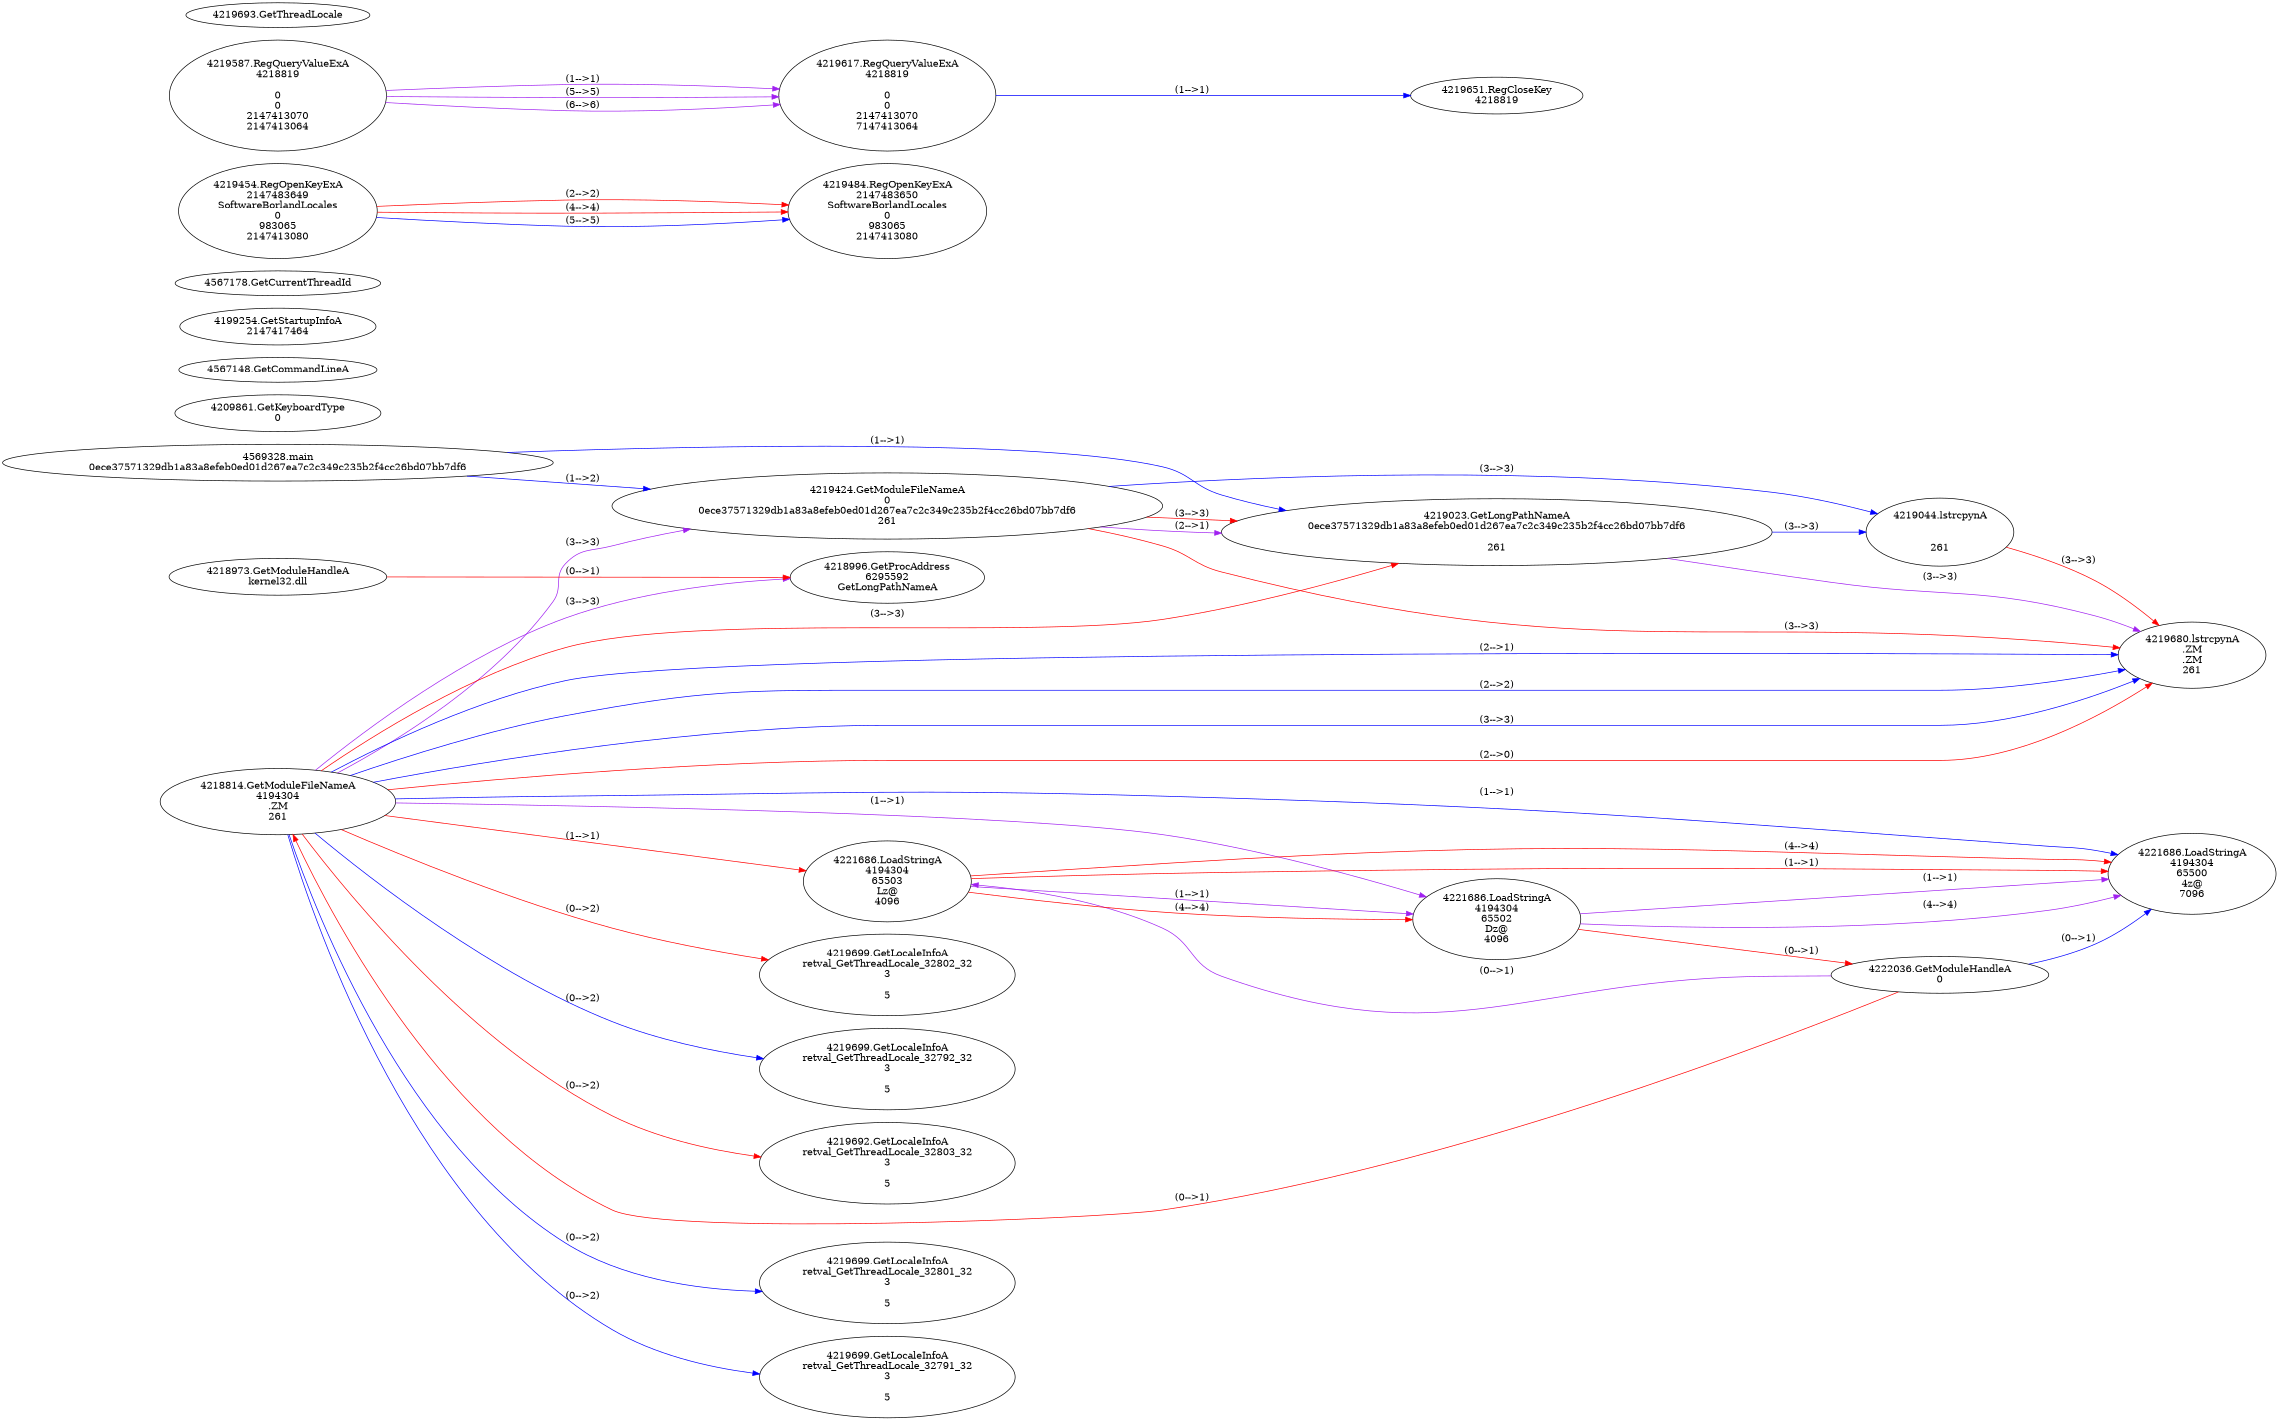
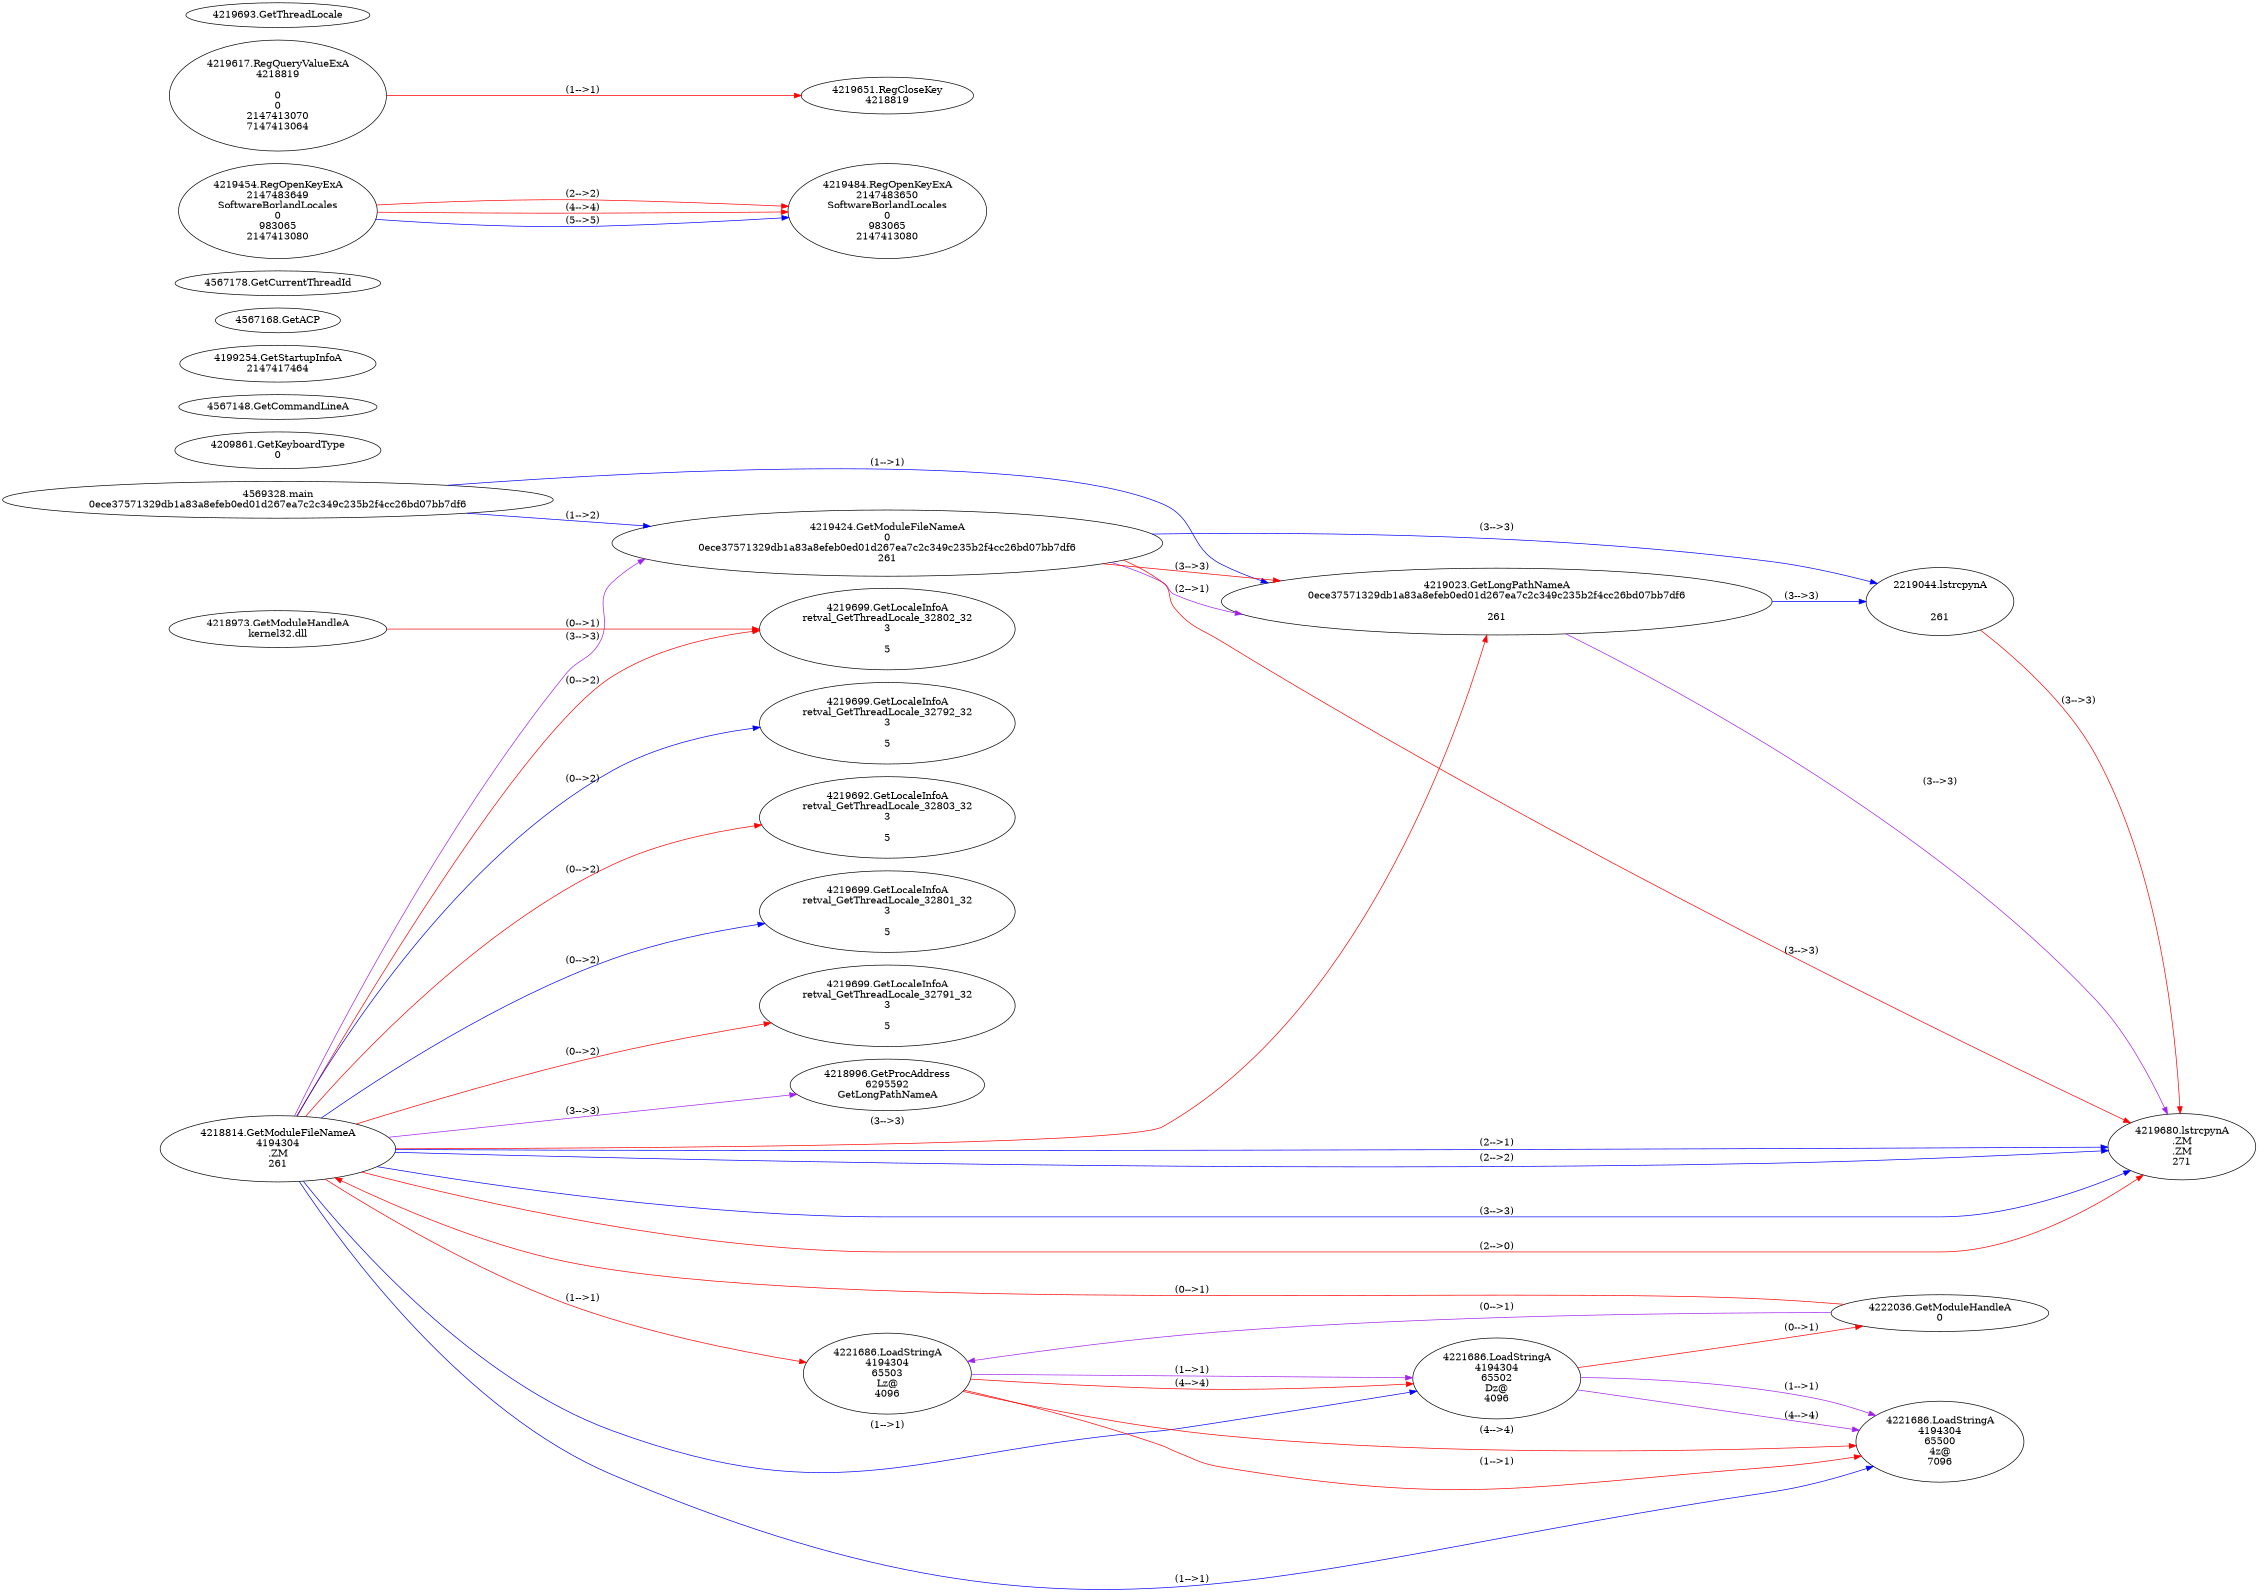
  digraph {
    rankdir=LR
    edge [color=red]
    n1 [label="4569328.main\n0ece37571329db1a83a8efeb0ed01d267ea7c2c349c235b2f4cc26bd07bb7df6"]
    n2 [label="4219424.GetModuleFileNameA\n0\n0ece37571329db1a83a8efeb0ed01d267ea7c2c349c235b2f4cc26bd07bb7df6\n261"]
    n3 [label="4219023.GetLongPathNameA\n0ece37571329db1a83a8efeb0ed01d267ea7c2c349c235b2f4cc26bd07bb7df6\n\n261"]
-   n4 [label="4219044.lstrcpynA\n\n\n261"]
-   n5 [label="4219680.lstrcpynA\n.ZM\n.ZM\n261"]
+   n4 [label="2219044.lstrcpynA\n\n\n261"]
+   n5 [label="4219680.lstrcpynA\n.ZM\n.ZM\n271"]
    n6 [label="4222036.GetModuleHandleA\n0"]
    n7 [label="4218814.GetModuleFileNameA\n4194304\n.ZM\n261"]
    n8 [label="4221686.LoadStringA\n4194304\n65503\nLz@\n4096"]
    n9 [label="4221686.LoadStringA\n4194304\n65500\n4z@\n7096"]
    n10 [label="4221686.LoadStringA\n4194304\n65502\nDz@\n4096"]
    n11 [label="4219699.GetLocaleInfoA\nretval_GetThreadLocale_32802_32\n3\n\n5"]
    n12 [label="4219699.GetLocaleInfoA\nretval_GetThreadLocale_32792_32\n3\n\n5"]
    n13 [label="4219692.GetLocaleInfoA\nretval_GetThreadLocale_32803_32\n3\n\n5"]
    n14 [label="4219699.GetLocaleInfoA\nretval_GetThreadLocale_32801_32\n3\n\n5"]
    n15 [label="4219699.GetLocaleInfoA\nretval_GetThreadLocale_32791_32\n3\n\n5"]
    n16 [label="4218996.GetProcAddress\n6295592\nGetLongPathNameA"]
    n17 [label="4209861.GetKeyboardType\n0"]
    n18 [label="4567148.GetCommandLineA\n"]
    n19 [label="4199254.GetStartupInfoA\n2147417464"]
+   n20 [label="4567168.GetACP\n"]
    n21 [label="4567178.GetCurrentThreadId\n"]
    n22 [label="4219454.RegOpenKeyExA\n2147483649\nSoftware\Borland\Locales\n0\n983065\n2147413080"]
    n23 [label="4219484.RegOpenKeyExA\n2147483650\nSoftware\Borland\Locales\n0\n983065\n2147413080"]
    n24 [label="4218973.GetModuleHandleA\nkernel32.dll"]
-   n25 [label="4219587.RegQueryValueExA\n4218819\n\n0\n0\n2147413070\n2147413064"]
    n26 [label="4219617.RegQueryValueExA\n4218819\n\n0\n0\n2147413070\n7147413064"]
    n27 [label="4219651.RegCloseKey\n4218819"]
    n28 [label="4219693.GetThreadLocale\n"]
    n1 -> n2 [color=blue label="(1-->2)"]
    n1 -> n3 [color=blue label="(1-->1)"]
    n2 -> n3 [color=purple label="(2-->1)"]
    n2 -> n3 [label="(3-->3)"]
    n2 -> n4 [color=blue label="(3-->3)"]
    n2 -> n5 [label="(3-->3)"]
    n3 -> n4 [color=blue label="(3-->3)"]
    n3 -> n5 [color=purple label="(3-->3)"]
    n4 -> n5 [label="(3-->3)"]
    n6 -> n7 [label="(0-->1)"]
    n6 -> n8 [color=purple label="(0-->1)"]
-   n6 -> n9 [color=blue label="(0-->1)"]
    n7 -> n2 [color=purple label="(3-->3)"]
    n7 -> n3 [label="(3-->3)"]
    n7 -> n5 [color=blue label="(2-->1)"]
    n7 -> n5 [color=blue label="(2-->2)"]
    n7 -> n5 [color=blue label="(3-->3)"]
    n7 -> n5 [label="(2-->0)"]
    n7 -> n8 [label="(1-->1)"]
    n7 -> n9 [color=blue label="(1-->1)"]
-   n7 -> n10 [color=purple label="(1-->1)"]
+   n7 -> n10 [color=blue label="(1-->1)"]
    n7 -> n11 [label="(0-->2)"]
    n7 -> n12 [color=blue label="(0-->2)"]
    n7 -> n13 [label="(0-->2)"]
    n7 -> n14 [color=blue label="(0-->2)"]
-   n7 -> n15 [color=blue label="(0-->2)"]
+   n7 -> n15 [label="(0-->2)"]
    n7 -> n16 [color=purple label="(3-->3)"]
    n8 -> n9 [label="(1-->1)"]
    n8 -> n9 [label="(4-->4)"]
    n8 -> n10 [color=purple label="(1-->1)"]
    n8 -> n10 [label="(4-->4)"]
    n10 -> n6 [label="(0-->1)"]
    n10 -> n9 [color=purple label="(1-->1)"]
    n10 -> n9 [color=purple label="(4-->4)"]
    n22 -> n23 [label="(2-->2)"]
    n22 -> n23 [label="(4-->4)"]
    n22 -> n23 [color=blue label="(5-->5)"]
-   n24 -> n16 [label="(0-->1)"]
-   n25 -> n26 [color=purple label="(1-->1)"]
-   n25 -> n26 [color=purple label="(5-->5)"]
-   n25 -> n26 [color=purple label="(6-->6)"]
-   n26 -> n27 [color=blue label="(1-->1)"]
+   n24 -> n11 [label="(0-->1)"]
+   n26 -> n27 [label="(1-->1)"]
  }
